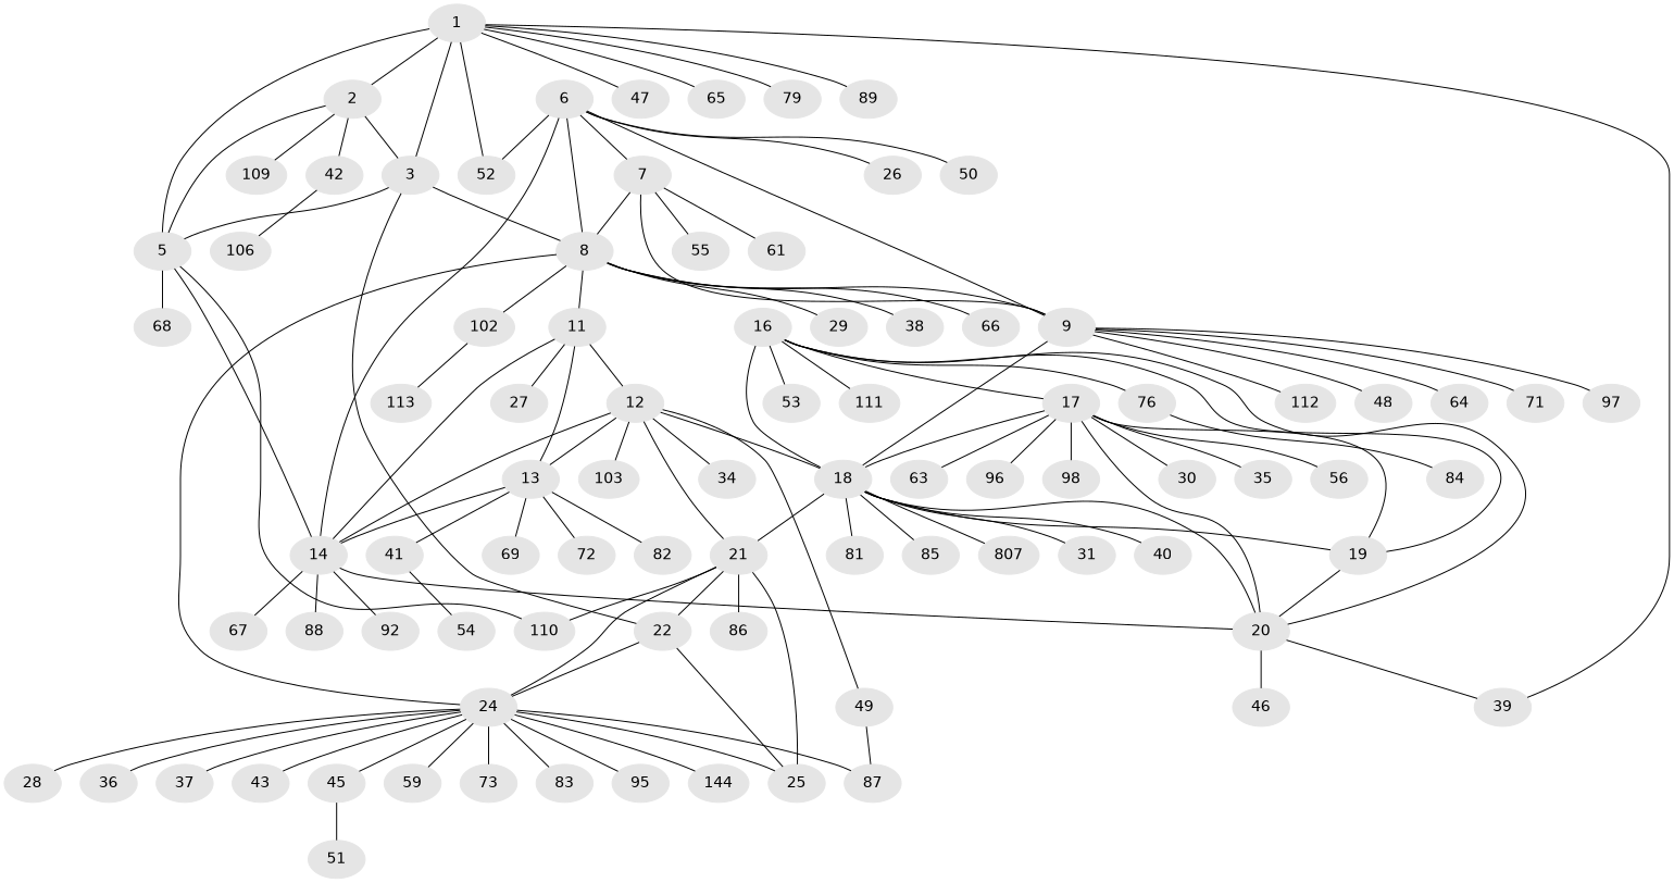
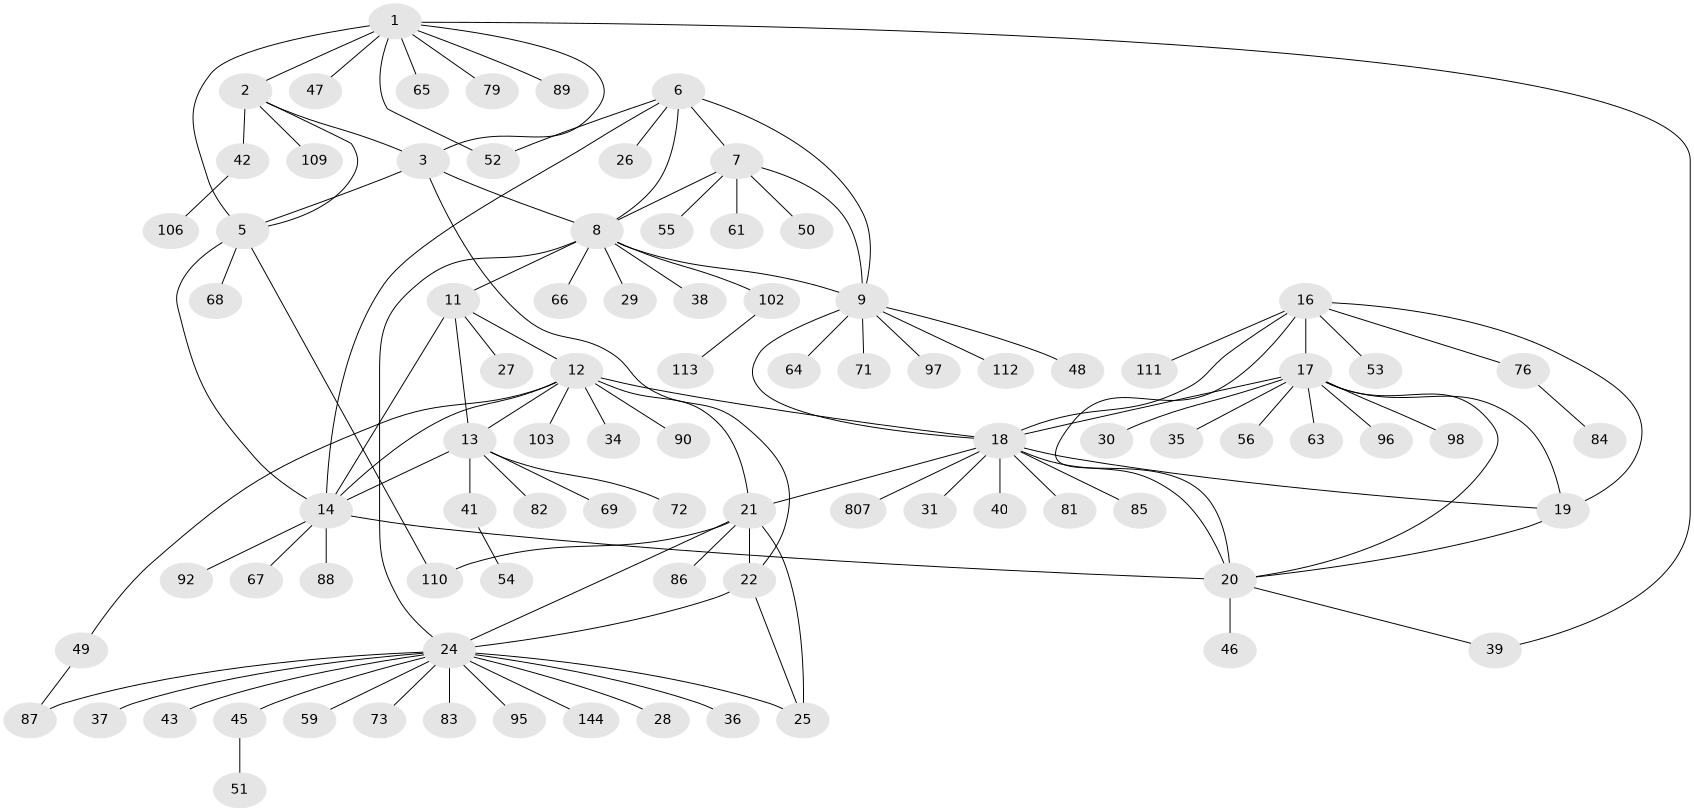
  graph {
    fontname="DejaVu Sans"
    node [color=gray90 fontname="DejaVu Sans" style=filled]
    edge [fontname="DejaVu Sans"]
    1 [super="+4"]
    2 [super="+94"]
    3 [super="+108"]
    5 [super="+91"]
    47 [super="+74"]
    52
    65
    79
    89
    39
    42
    109
    8 [super="+70"]
    22 [super="+93"]
    14 [super="+78"]
    68
    110
    20 [super="+99"]
    46
    106
    9 [super="+10"]
    24 [super="+75"]
    11 [super="+15"]
    29
    38
    66
    102
    25
    67
    88
    92
    6 [super="+32"]
    7
    26
    50
    55
    61
    18 [super="+60"]
    48
    64
    71
    97
    112
    28
    36 [super="+77"]
    37 [super="+58"]
    43 [super="+100"]
    45 [super="+105"]
    59
    73
    83
    87
    95
    n54 [label=144]
    12 [super="+33"]
    13 [super="+44"]
    27
    113
    21 [super="+23"]
    19
    31
    40
    81
    85
    n65 [label=807]
    34
    49
+   90
    103
    41 [super="+101"]
    69
    72
    82
    86
    54
    16 [super="+57"]
    17 [super="+80"]
    53
    76
    111
    30
    35
    56
    63
    96
    98
    84
    51 [super="+62"]
    1 -- 2 [weight=2]
    1 -- 3 [weight=2]
    1 -- 5 [weight=2]
    1 -- 47
    1 -- 52
    1 -- 65
    1 -- 79
    1 -- 89
    1 -- 39
    2 -- 3
    2 -- 5
    2 -- 42
    2 -- 109
    3 -- 5
    3 -- 8
    3 -- 22
    5 -- 14
    5 -- 68
    5 -- 110
    42 -- 106
    8 -- 9 [weight=2]
    8 -- 24 [weight=2]
    8 -- 11
    8 -- 29
    8 -- 38
    8 -- 66
    8 -- 102
    22 -- 24
    22 -- 25
    14 -- 20 [weight=2]
    14 -- 67
    14 -- 88
    14 -- 92
    20 -- 39
    20 -- 46
    9 -- 18
    9 -- 48
    9 -- 64
    9 -- 71
    9 -- 97
    9 -- 112
    24 -- 25
    24 -- 28
    24 -- 36
    24 -- 37
    24 -- 43
    24 -- 45
    24 -- 59
    24 -- 73
    24 -- 83
    24 -- 87
    24 -- 95
    24 -- n54
    11 -- 14 [weight=2]
    11 -- 12 [weight=2]
    11 -- 13 [weight=2]
    11 -- 27
    102 -- 113
    6 -- 52
    6 -- 8
    6 -- 14
    6 -- 9 [weight=2]
    6 -- 7
    6 -- 26
-   6 -- 50
+   7 -- 50
    7 -- 8
    7 -- 9 [weight=2]
    7 -- 55
    7 -- 61
    18 -- 20
    18 -- 21
    18 -- 19
    18 -- 31
    18 -- 40
    18 -- 81
    18 -- 85
    18 -- n65
    45 -- 51
    12 -- 14
    12 -- 18
    12 -- 13
    12 -- 21
    12 -- 34
    12 -- 49
+   12 -- 90
    12 -- 103
    13 -- 14
    13 -- 41
    13 -- 69
    13 -- 72
    13 -- 82
    21 -- 22 [weight=2]
    21 -- 110
    21 -- 24 [weight=2]
    21 -- 25 [weight=2]
    21 -- 86
    19 -- 20
    49 -- 87
    41 -- 54
    16 -- 20
    16 -- 18
    16 -- 19
    16 -- 17
    16 -- 53
    16 -- 76
    16 -- 111
    17 -- 20
    17 -- 18
    17 -- 19
    17 -- 30
    17 -- 35
    17 -- 56
    17 -- 63
    17 -- 96
    17 -- 98
    76 -- 84
  }
